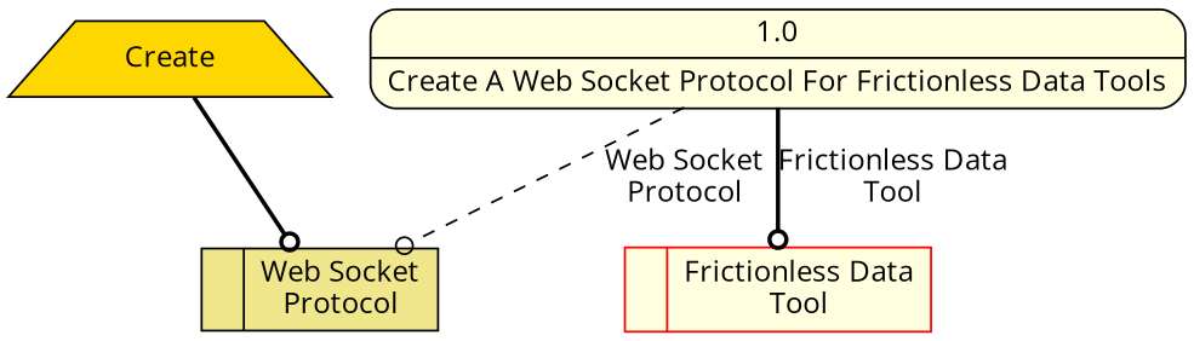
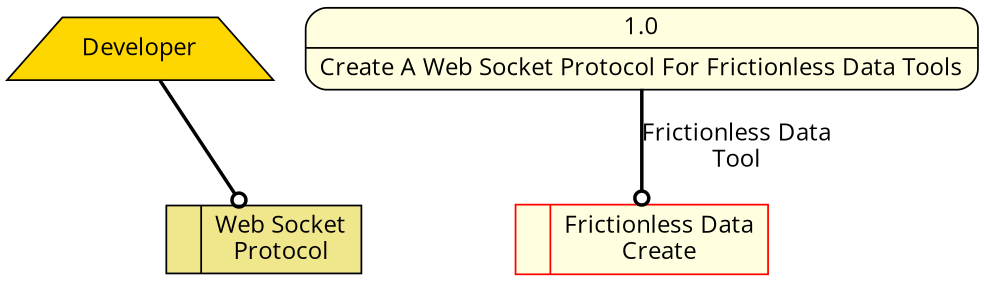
  digraph {
    fontname="Open Sans"
    node [fillcolor=lightyellow fontname="Open Sans" shape=record style=filled]
    edge [arrowhead=odot fontname="Open Sans" style=bold]
    n1 [fillcolor=khaki label="<f0>  |<f1> Web Socket\nProtocol "]
-   n2 [color=red label="<f0>  |<f1> Frictionless Data\nTool "]
-   n3 [fillcolor=gold label=Create shape=trapezium]
+   n2 [color=red label="<f0>  |<f1> Frictionless Data\nCreate "]
+   n3 [fillcolor=gold label=Developer shape=trapezium]
    n4 [label="{<f0> 1.0|<f1> Create A Web Socket Protocol For Frictionless Data Tools }" shape=Mrecord]
    n3 -> n1
-   n4 -> n1 [label="Web Socket\nProtocol" style=dashed]
    n4 -> n2 [label="Frictionless Data\nTool"]
  }
